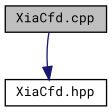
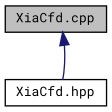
  digraph {
    fontname="Roboto Mono"
    node [color=black fontname="Roboto Mono" fontsize=10 shape=record style=filled]
    n1 [fillcolor=grey75 fontcolor=black height=0.2 label="XiaCfd.cpp" width=0.4]
    n2 [fillcolor=white height=0.2 label="XiaCfd.hpp" width=0.4]
-   n1 -> n2 [color=midnightblue fontname="Roboto Mono" fontsize=10 labelfontname=Helvetica labelfontsize=10 style=solid]
+   n2 -> n1 [color=midnightblue fontname="Roboto Mono" fontsize=10 labelfontname=Helvetica labelfontsize=10 style=solid]
  }
